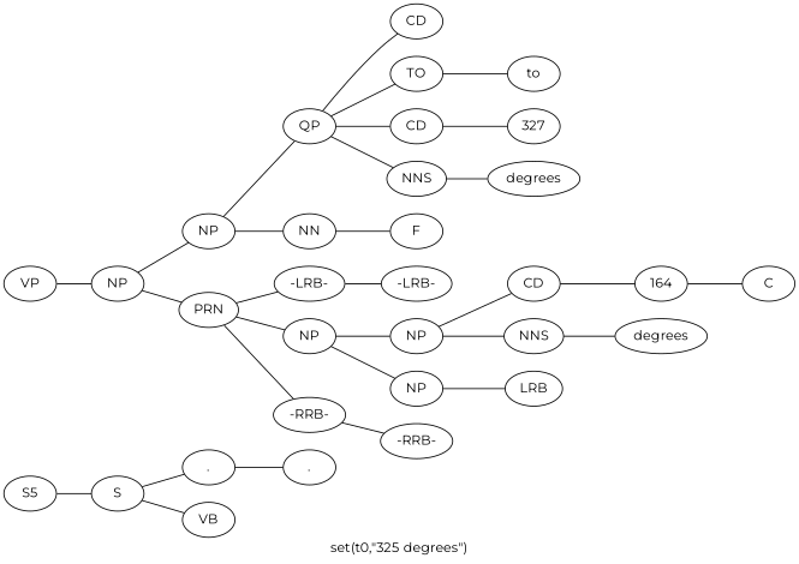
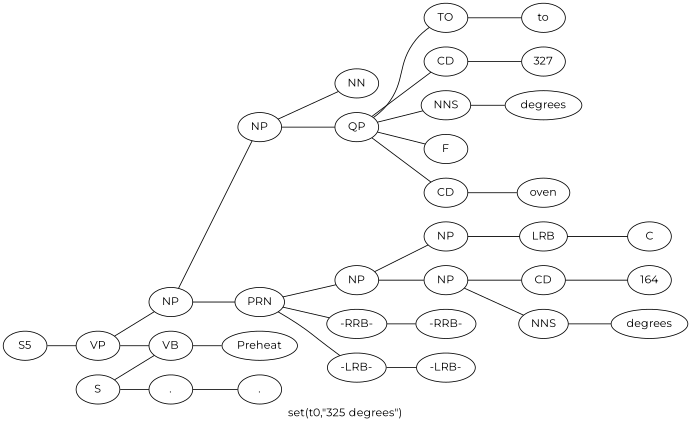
  graph {
    fontname=Montserrat
    label="set(t0,\"325 degrees\")"
    rankdir=LR
    node [fontname=Montserrat]
    edge [fontname=Montserrat]
    n1 [label=S5]
    n2 [label=S]
    n3 [label="."]
    n4 [label=VB]
    n5 [label=VP]
    n6 [label=NP]
    n7 [label="."]
+   n8 [label=Preheat]
    n9 [label=NP]
    n10 [label=PRN]
    n11 [label=QP]
    n12 [label=NN]
    n13 [label="-LRB-"]
    n14 [label=NP]
    n15 [label="-RRB-"]
    n16 [label=CD]
    n17 [label=TO]
    n18 [label=CD]
    n19 [label=NNS]
    n20 [label=F]
+   n21 [label=oven]
    n22 [label=to]
    n23 [label=327]
    n24 [label=degrees]
    n25 [label="-LRB-"]
    n26 [label=NP]
    n27 [label=NP]
    n28 [label="-RRB-"]
    n29 [label=CD]
    n30 [label=NNS]
    n31 [label=LRB]
    n32 [label=164]
    n33 [label=degrees]
    n34 [label=C]
-   n1 -- n2
+   n1 -- n5
    n2 -- n3
    n2 -- n4
    n3 -- n7
+   n4 -- n8
+   n5 -- n4
    n5 -- n6
    n6 -- n9
    n6 -- n10
    n9 -- n11
    n9 -- n12
    n10 -- n13
    n10 -- n14
    n10 -- n15
    n11 -- n16
    n11 -- n17
    n11 -- n18
    n11 -- n19
-   n12 -- n20
+   n11 -- n20
    n13 -- n25
    n14 -- n26
    n14 -- n27
    n15 -- n28
+   n16 -- n21
    n17 -- n22
    n18 -- n23
    n19 -- n24
    n26 -- n29
    n26 -- n30
    n27 -- n31
    n29 -- n32
    n30 -- n33
-   n32 -- n34
+   n31 -- n34
  }
